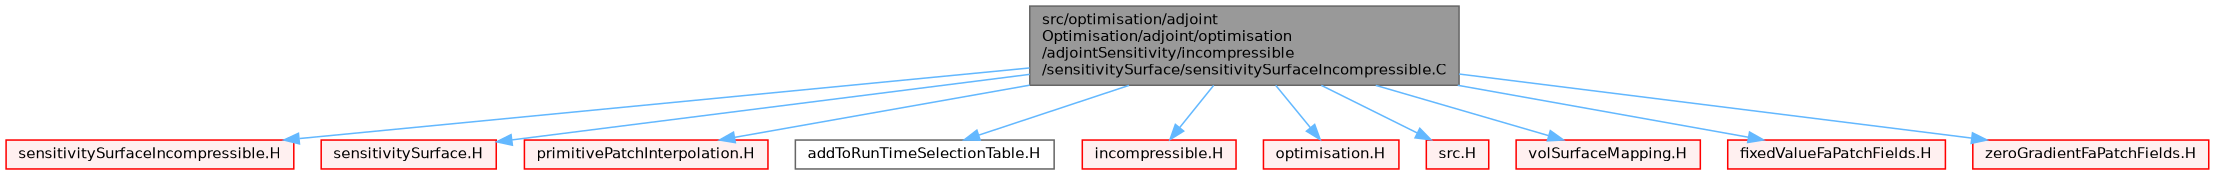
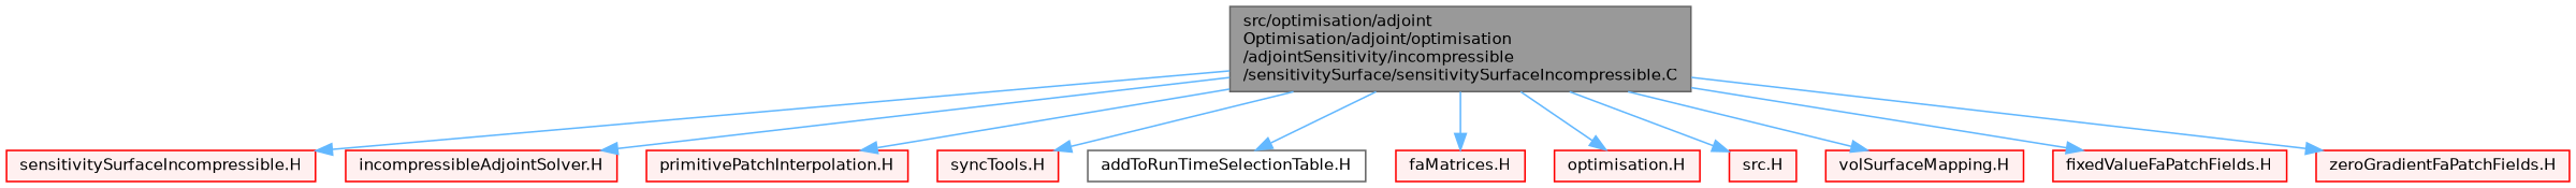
  digraph {
    node [color=red fillcolor="#FFF0F0" fontname=Helvetica fontsize=10 shape=box style=filled]
    edge [color=steelblue1 fontname=Helvetica fontsize=10 labelfontname=Helvetica labelfontsize=10 style=solid]
    n1 [color=gray40 fillcolor=grey60 fontcolor=black height=0.2 label="src/optimisation/adjoint\lOptimisation/adjoint/optimisation\l/adjointSensitivity/incompressible\l/sensitivitySurface/sensitivitySurfaceIncompressible.C" width=0.4]
    n2 [height=0.2 label="sensitivitySurfaceIncompressible.H" width=0.4]
-   n3 [height=0.2 label="sensitivitySurface.H" width=0.4]
+   n3 [height=0.2 label="incompressibleAdjointSolver.H" width=0.4]
    n4 [height=0.2 label="primitivePatchInterpolation.H" width=0.4]
+   n5 [height=0.2 label="syncTools.H" width=0.4]
    n6 [color=grey40 fillcolor=white height=0.2 label="addToRunTimeSelectionTable.H" width=0.4]
-   n7 [height=0.2 label="incompressible.H" width=0.4]
+   n7 [height=0.2 label="faMatrices.H" width=0.4]
    n8 [height=0.2 label="optimisation.H" width=0.4]
    n9 [height=0.2 label="src.H" width=0.4]
    n10 [height=0.2 label="volSurfaceMapping.H" width=0.4]
    n11 [height=0.2 label="fixedValueFaPatchFields.H" width=0.4]
    n12 [height=0.2 label="zeroGradientFaPatchFields.H" width=0.4]
    n1 -> n2
    n1 -> n3
    n1 -> n4
+   n1 -> n5
    n1 -> n6
    n1 -> n7
    n1 -> n8
    n1 -> n9
    n1 -> n10
    n1 -> n11
    n1 -> n12
  }
